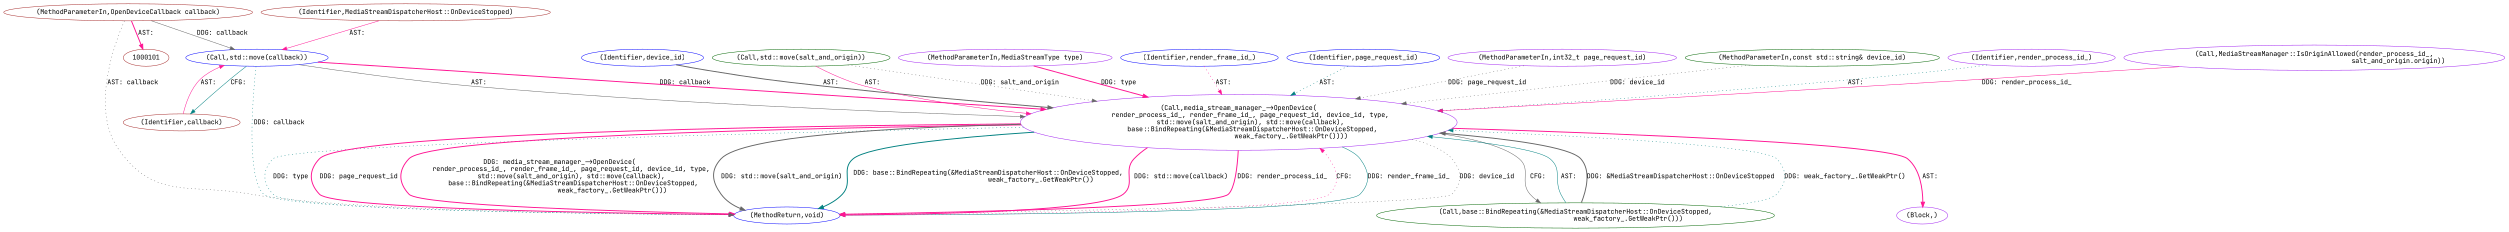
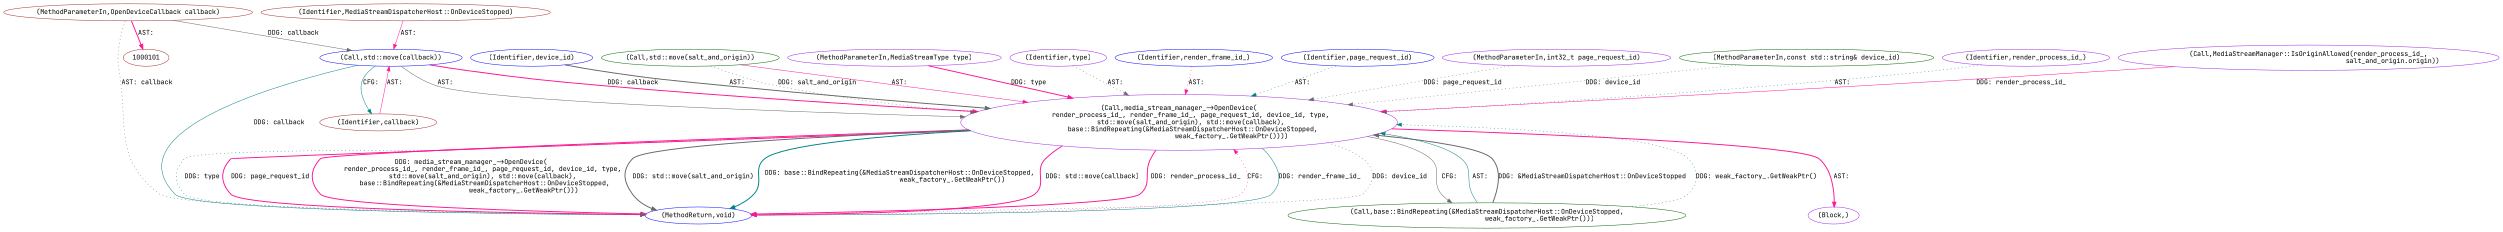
  digraph {
    fontname="JetBrains Mono"
    node [color=purple fontname="JetBrains Mono"]
    edge [color=deeppink fontname="JetBrains Mono" style=dotted]
    n1 [color=blue label="(Call,std::move(callback))"]
    n2 [label="(Call,media_stream_manager_->OpenDevice(\n      render_process_id_, render_frame_id_, page_request_id, device_id, type,\n      std::move(salt_and_origin), std::move(callback),\n       base::BindRepeating(&MediaStreamDispatcherHost::OnDeviceStopped,\n                           weak_factory_.GetWeakPtr())))"]
    n3 [color=brown label="(Identifier,callback)"]
    n4 [color=blue label="(MethodReturn,void)"]
    n5 [color=darkgreen label="(Call,base::BindRepeating(&MediaStreamDispatcherHost::OnDeviceStopped,\n                           weak_factory_.GetWeakPtr()))"]
    n6 [label="(Block,)"]
    n7 [color=brown label="(MethodParameterIn,OpenDeviceCallback callback)"]
    1000101 [color=brown]
    n9 [color=brown label="(Identifier,MediaStreamDispatcherHost::OnDeviceStopped)"]
    n10 [color=blue label="(Identifier,device_id)"]
    n11 [color=darkgreen label="(Call,std::move(salt_and_origin))"]
    n12 [label="(MethodParameterIn,MediaStreamType type)"]
+   n13 [label="(Identifier,type)"]
    n14 [color=blue label="(Identifier,render_frame_id_)"]
    n15 [color=blue label="(Identifier,page_request_id)"]
    n16 [label="(MethodParameterIn,int32_t page_request_id)"]
    n17 [color=darkgreen label="(MethodParameterIn,const std::string& device_id)"]
    n18 [label="(Identifier,render_process_id_)"]
    n19 [label="(Call,MediaStreamManager::IsOriginAllowed(render_process_id_,\n                                           salt_and_origin.origin))"]
    n1 -> n2 [color=gray40 label="AST: " style=solid]
    n1 -> n2 [label="DDG: callback" style=bold]
    n1 -> n3 [color=teal label="CFG: " style=solid]
-   n1 -> n4 [color=teal label="DDG: callback"]
+   n1 -> n4 [color=teal label="DDG: callback" style=solid]
    n2 -> n4 [color=teal label="DDG: render_frame_id_" style=solid]
    n2 -> n4 [color=gray40 label="DDG: device_id"]
    n2 -> n4 [color=teal label="DDG: type"]
    n2 -> n4 [label="DDG: page_request_id" style=bold]
    n2 -> n4 [label="DDG: media_stream_manager_->OpenDevice(\n      render_process_id_, render_frame_id_, page_request_id, device_id, type,\n      std::move(salt_and_origin), std::move(callback),\n       base::BindRepeating(&MediaStreamDispatcherHost::OnDeviceStopped,\n                           weak_factory_.GetWeakPtr()))" style=bold]
    n2 -> n4 [color=gray40 label="DDG: std::move(salt_and_origin)" style=bold]
    n2 -> n4 [color=teal label="DDG: base::BindRepeating(&MediaStreamDispatcherHost::OnDeviceStopped,\n                           weak_factory_.GetWeakPtr())" style=bold]
    n2 -> n4 [label="DDG: std::move(callback)" style=bold]
    n2 -> n4 [label="DDG: render_process_id_" style=bold]
    n2 -> n5 [color=gray40 label="CFG: " style=solid]
    n2 -> n6 [label="AST: " style=bold]
    n3 -> n1 [label="AST: " style=solid]
    n4 -> n2 [label="CFG: "]
    n5 -> n2 [color=teal label="AST: " style=solid]
    n5 -> n2 [color=gray40 label="DDG: &MediaStreamDispatcherHost::OnDeviceStopped" style=bold]
    n5 -> n2 [color=teal label="DDG: weak_factory_.GetWeakPtr()"]
    n7 -> n1 [color=gray40 label="DDG: callback" style=solid]
    n7 -> n4 [color=gray40 label="AST: callback"]
    n7 -> 1000101 [label="AST: " style=bold]
    n9 -> n1 [label="AST: " style=solid]
    n10 -> n2 [color=gray40 label="AST: " style=bold]
    n11 -> n2 [label="AST: " style=solid]
    n11 -> n2 [color=gray40 label="DDG: salt_and_origin"]
    n12 -> n2 [label="DDG: type" style=bold]
+   n13 -> n2 [color=gray40 label="AST: "]
    n14 -> n2 [label="AST: "]
    n15 -> n2 [color=teal label="AST: "]
    n16 -> n2 [color=gray40 label="DDG: page_request_id"]
    n17 -> n2 [color=gray40 label="DDG: device_id"]
    n18 -> n2 [color=teal label="AST: "]
    n19 -> n2 [label="DDG: render_process_id_" style=solid]
  }
